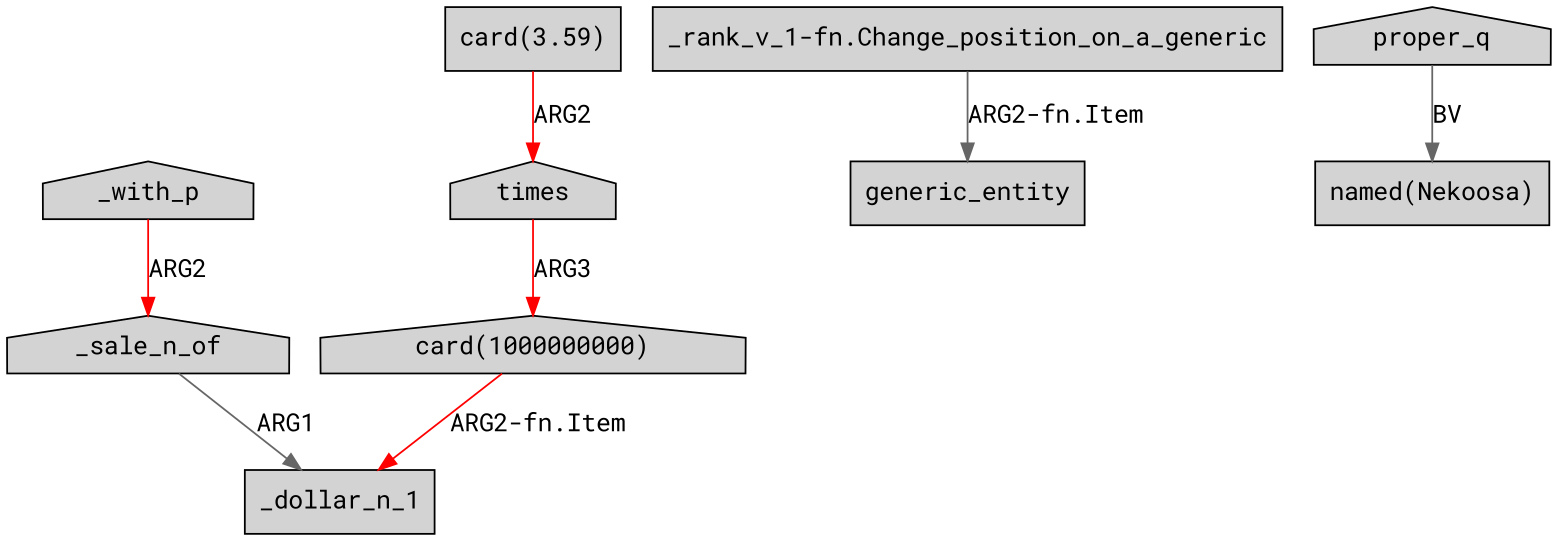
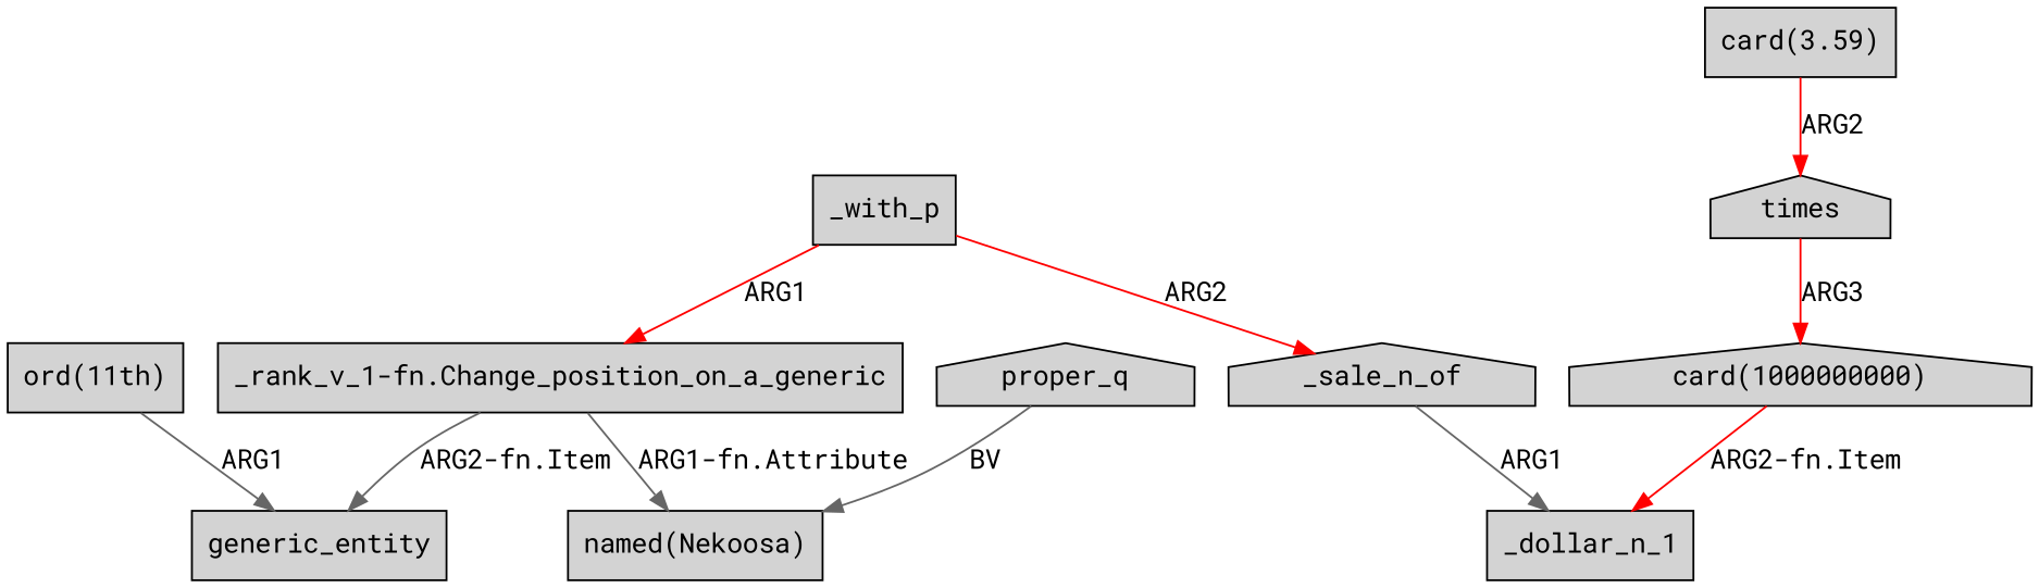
  digraph {
    fontname="Roboto Mono"
    node [fontname="Roboto Mono" shape=box style=filled]
    edge [color=red fontname="Roboto Mono"]
    "card(1000000000)" [shape=house]
    _dollar_n_1
    _sale_n_of [shape=house]
    n4 [label="_rank_v_1-fn.Change_position_on_a_generic"]
    generic_entity
    "named(Nekoosa)"
    times [shape=house]
    "card(3.59)"
-   _with_p [shape=house]
+   _with_p
+   "ord(11th)"
    proper_q [shape=house]
    "card(1000000000)" -> _dollar_n_1 [label="ARG2-fn.Item"]
    _sale_n_of -> _dollar_n_1 [color=gray40 label=ARG1]
    n4 -> generic_entity [color=gray40 label="ARG2-fn.Item"]
+   n4 -> "named(Nekoosa)" [color=gray40 label="ARG1-fn.Attribute"]
    times -> "card(1000000000)" [label=ARG3]
    "card(3.59)" -> times [label=ARG2]
    _with_p -> _sale_n_of [label=ARG2]
+   _with_p -> n4 [label=ARG1]
+   "ord(11th)" -> generic_entity [color=gray40 label=ARG1]
    proper_q -> "named(Nekoosa)" [color=gray40 label=BV]
  }
